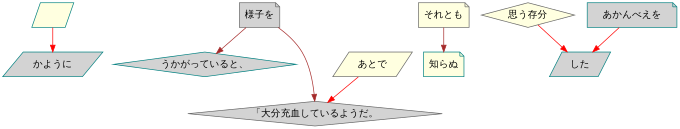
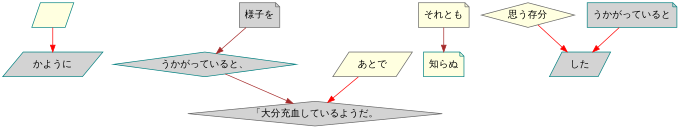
  digraph {
    node [color=teal fillcolor=lightgrey shape=parallelogram style=filled]
    edge [color=red]
    n1 [fillcolor=lightyellow label="　"]
    n2 [label="かように"]
    n3 [label="うかがっていると、" shape=diamond]
    n4 [color=gray40 label="「大分充血しているようだ。" shape=diamond]
    n5 [color=gray40 label="様子を" shape=note]
    n6 [color=gray40 fillcolor=lightyellow label="それとも" shape=note]
    n7 [fillcolor=lightyellow label="知らぬ" shape=note]
    n8 [color=gray40 fillcolor=lightyellow label="思う存分" shape=diamond]
    n9 [label="した"]
-   n10 [label="あかんべえを" shape=note]
+   n10 [label="うかがっていると" shape=note]
    n11 [color=gray40 fillcolor=lightyellow label="あとで"]
    n1 -> n2
-   n5 -> n4 [color=brown]
+   n3 -> n4 [color=brown]
    n5 -> n3 [color=brown]
    n6 -> n7 [color=brown]
    n8 -> n9
    n10 -> n9
    n11 -> n4
  }
